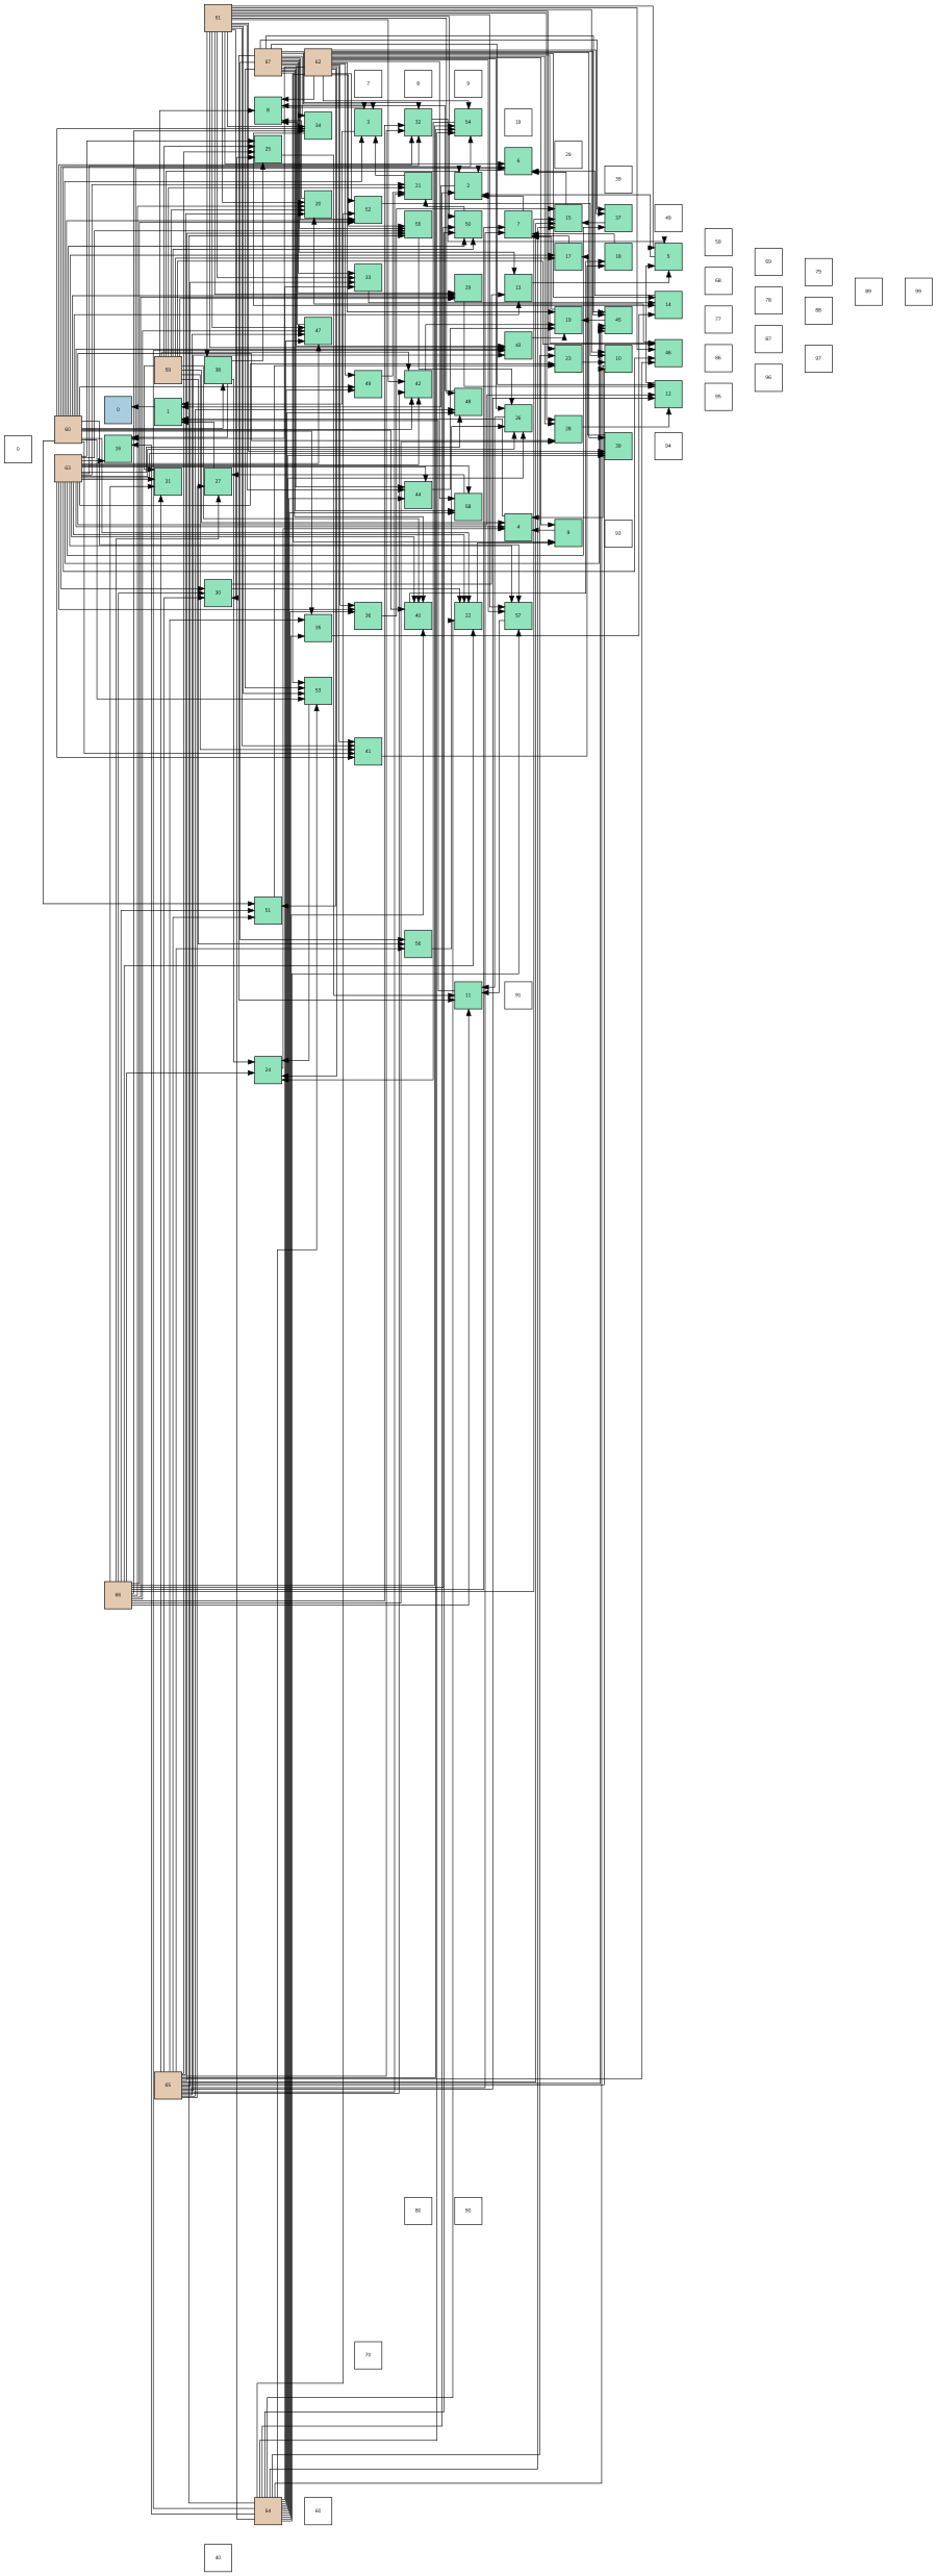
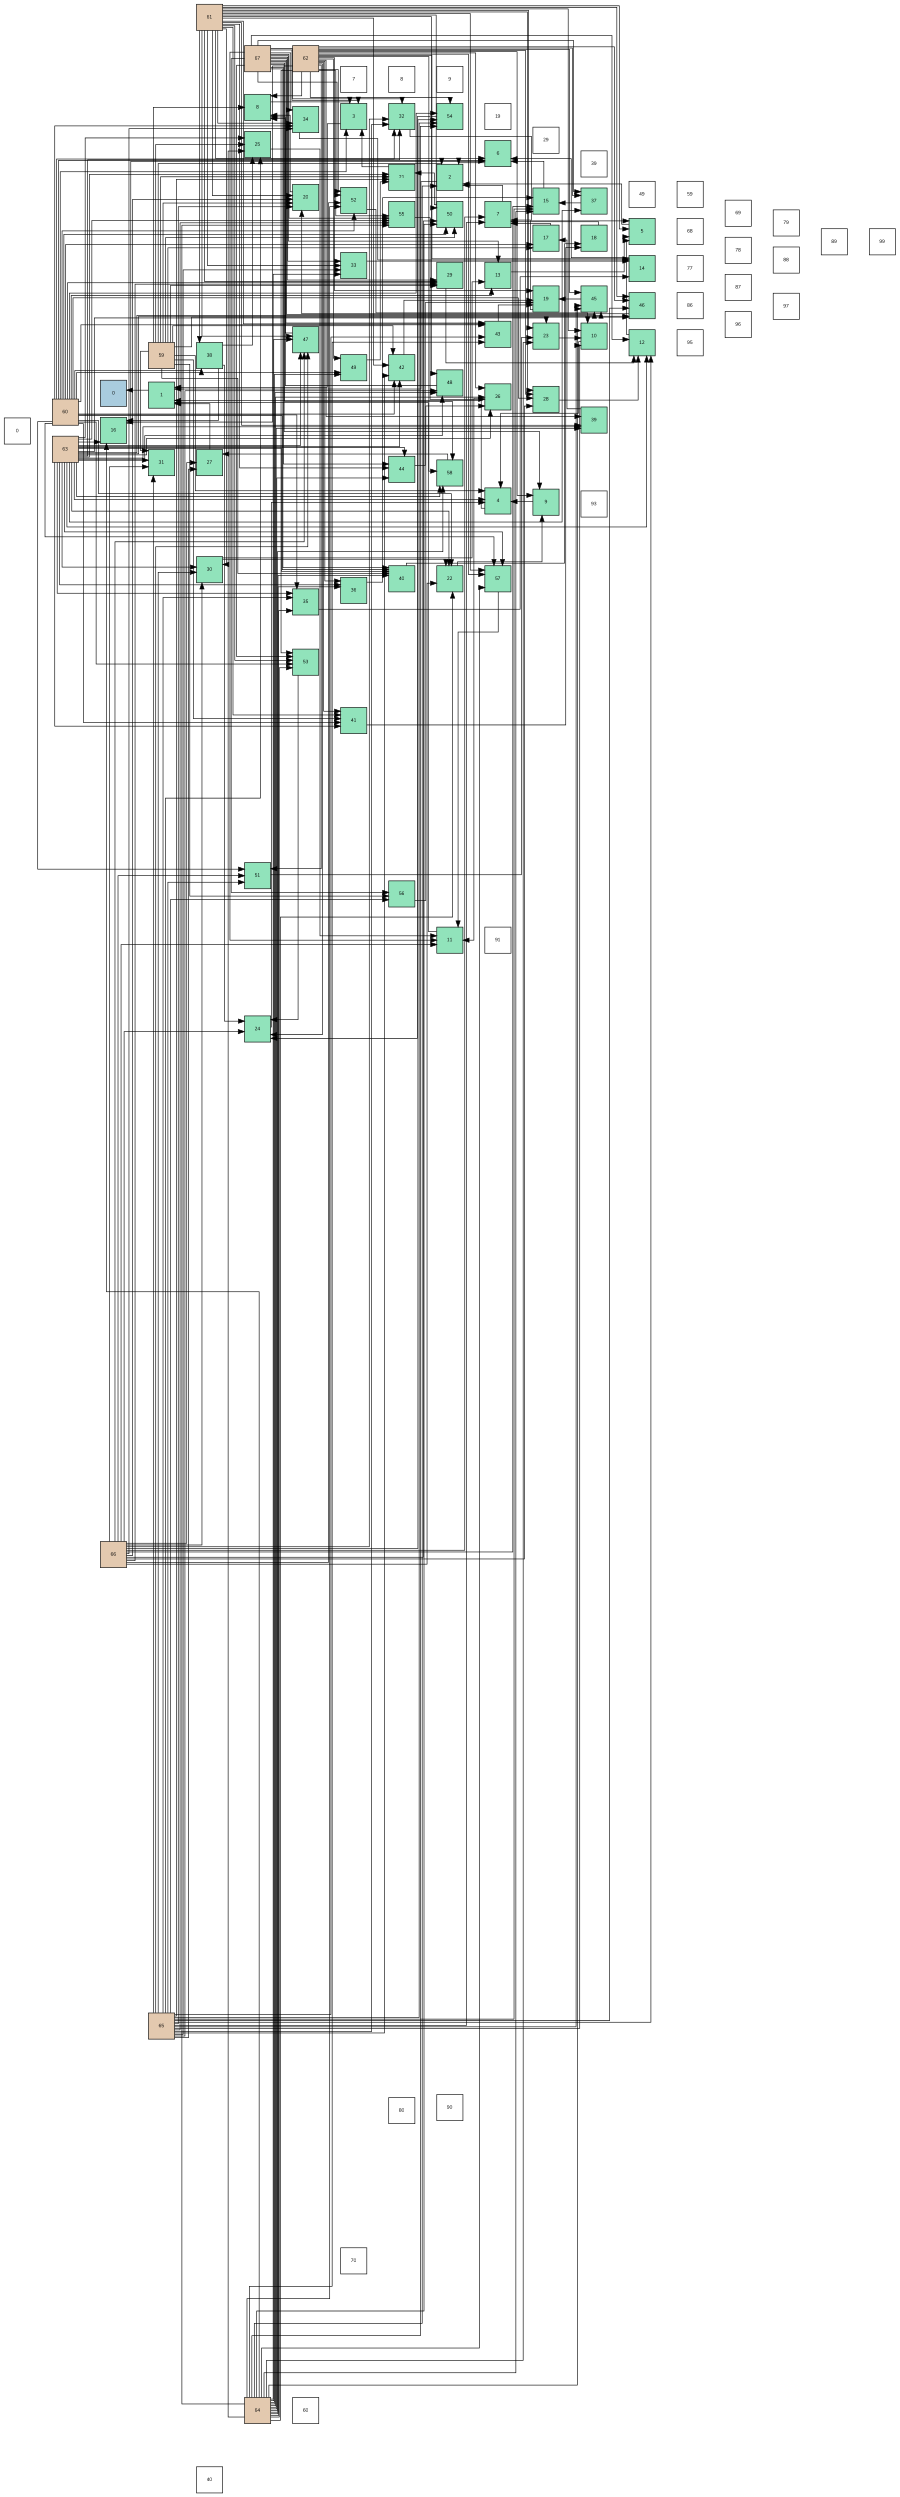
  digraph {
    fontname=Nunito
    rank=same
    rankdir=LR
    splines=ortho
    node [fillcolor="#91e3bb" fixedsize=true fontname=Nunito fontsize=8 shape=square style=filled]
    edge [constraint=false fontname=Nunito style=vis]
    n1 [fillcolor="#ffffff" label=0 width=0.6]
    n2 [fillcolor="#e3c9af" label=60 width=0.6]
    n3 [fillcolor="#e3c9af" label=63 width=0.6]
    n4 [fillcolor="#a9ccde" label=0 width=0.6]
    n5 [label=16 width=0.6]
    n6 [label=38 width=0.6]
    n7 [label=34 width=0.6]
    n8 [label=3 width=0.6]
    n9 [label=32 width=0.6]
    n10 [label=54 width=0.6]
    n11 [label=52 width=0.6]
    n12 [label=6 width=0.6]
    n13 [label=51 width=0.6]
    n14 [label=50 width=0.6]
    n15 [label=35 width=0.6]
    n16 [label=49 width=0.6]
    n17 [label=42 width=0.6]
    n18 [label=29 width=0.6]
    n19 [label=13 width=0.6]
    n20 [label=17 width=0.6]
    n21 [label=53 width=0.6]
    n22 [label=43 width=0.6]
    n23 [label=41 width=0.6]
    n24 [label=40 width=0.6]
    n25 [label=22 width=0.6]
    n26 [label=28 width=0.6]
    n27 [label=57 width=0.6]
    n28 [label=31 width=0.6]
    n29 [label=25 width=0.6]
    n30 [label=21 width=0.6]
    n31 [label=4 width=0.6]
    n32 [label=46 width=0.6]
    n33 [label=30 width=0.6]
    n34 [label=47 width=0.6]
    n35 [label=44 width=0.6]
    n36 [label=48 width=0.6]
    n37 [label=23 width=0.6]
    n38 [label=39 width=0.6]
    n39 [label=55 width=0.6]
    n40 [label=37 width=0.6]
    n41 [label=58 width=0.6]
    n42 [label=45 width=0.6]
    n43 [label=12 width=0.6]
    n44 [label=36 width=0.6]
    n45 [label=26 width=0.6]
    n46 [fillcolor="#e3c9af" label=66 width=0.6]
    n47 [fillcolor="#e3c9af" label=59 width=0.6]
    n48 [label=1 width=0.6]
    n49 [label=8 width=0.6]
    n50 [label=24 width=0.6]
    n51 [label=14 width=0.6]
    n52 [label=2 width=0.6]
    n53 [label=5 width=0.6]
    n54 [fillcolor="#ffffff" label=19 width=0.6]
    n55 [label=10 width=0.6]
    n56 [fillcolor="#ffffff" label=29 width=0.6]
    n57 [label=15 width=0.6]
    n58 [label=7 width=0.6]
    n59 [label=19 width=0.6]
    n60 [label=18 width=0.6]
    n61 [label=56 width=0.6]
    n62 [label=9 width=0.6]
    n63 [label=11 width=0.6]
    n64 [fillcolor="#e3c9af" label=61 width=0.6]
    n65 [label=20 width=0.6]
    n66 [label=27 width=0.6]
    n67 [fillcolor="#e3c9af" label=67 width=0.6]
    n68 [label=33 width=0.6]
    n69 [fillcolor="#ffffff" label=77 width=0.6]
    n70 [fillcolor="#ffffff" label=86 width=0.6]
    n71 [fillcolor="#e3c9af" label=62 width=0.6]
    n72 [fillcolor="#ffffff" label=59 width=0.6]
    n73 [fillcolor="#ffffff" label=68 width=0.6]
-   n74 [fillcolor="#ffffff" label=94 width=0.6]
    n75 [fillcolor="#ffffff" label=7 width=0.6]
    n76 [fillcolor="#ffffff" label=49 width=0.6]
    n77 [fillcolor="#ffffff" label=91 width=0.6]
    n78 [fillcolor="#ffffff" label=93 width=0.6]
    n79 [fillcolor="#ffffff" label=95 width=0.6]
    n80 [fillcolor="#ffffff" label=8 width=0.6]
    n81 [fillcolor="#ffffff" label=9 width=0.6]
    n82 [fillcolor="#e3c9af" label=65 width=0.6]
    n83 [fillcolor="#ffffff" label=39 width=0.6]
    n84 [fillcolor="#ffffff" label=40 width=0.6]
    n85 [fillcolor="#e3c9af" label=64 width=0.6]
    n86 [fillcolor="#ffffff" label=60 width=0.6]
    n87 [fillcolor="#ffffff" label=69 width=0.6]
    n88 [fillcolor="#ffffff" label=70 width=0.6]
    n89 [fillcolor="#ffffff" label=78 width=0.6]
    n90 [fillcolor="#ffffff" label=79 width=0.6]
    n91 [fillcolor="#ffffff" label=80 width=0.6]
    n92 [fillcolor="#ffffff" label=87 width=0.6]
    n93 [fillcolor="#ffffff" label=88 width=0.6]
    n94 [fillcolor="#ffffff" label=89 width=0.6]
    n95 [fillcolor="#ffffff" label=90 width=0.6]
    n96 [fillcolor="#ffffff" label=96 width=0.6]
    n97 [fillcolor="#ffffff" label=97 width=0.6]
    n98 [fillcolor="#ffffff" label=99 width=0.6]
    n1 -> n2 [constraint=true style=invis]
    n1 -> n3 [constraint=true style=invis]
    n2 -> n4 [constraint=true style=invis]
    n2 -> n5 [constraint=true style=invis]
    n2 -> n6
    n2 -> n7
    n2 -> n8
    n2 -> n9
    n2 -> n10
    n2 -> n11
    n2 -> n12
    n2 -> n13
    n2 -> n14
    n2 -> n15
    n2 -> n16
    n2 -> n17
    n2 -> n18
    n2 -> n19
    n2 -> n20
    n2 -> n21
    n2 -> n22
    n2 -> n23
    n2 -> n24
    n2 -> n25
    n2 -> n26
    n2 -> n27
    n3 -> n5
    n3 -> n5 [constraint=true style=invis]
    n3 -> n9
+   n3 -> n15
    n3 -> n17
    n3 -> n23
    n3 -> n24
    n3 -> n25
    n3 -> n27
    n3 -> n28
    n3 -> n29
    n3 -> n30
    n3 -> n31
    n3 -> n32
    n3 -> n33
    n3 -> n34
    n3 -> n35
    n3 -> n36
    n3 -> n37
    n3 -> n38
    n3 -> n39
    n3 -> n40
    n3 -> n41
    n3 -> n42
    n3 -> n43
    n3 -> n44
    n3 -> n45
    n3 -> n46 [constraint=true style=invis]
    n4 -> n47 [constraint=true style=invis]
    n4 -> n48 [constraint=true style=invis]
    n5 -> n12
    n5 -> n28 [constraint=true style=invis]
    n5 -> n48 [constraint=true style=invis]
    n6 -> n5
    n6 -> n29
    n6 -> n29 [constraint=true style=invis]
    n6 -> n49 [constraint=true style=invis]
    n6 -> n50
    n7 -> n8 [constraint=true style=invis]
    n7 -> n11 [constraint=true style=invis]
    n7 -> n51
    n8 -> n9 [constraint=true style=invis]
    n8 -> n30 [constraint=true style=invis]
    n8 -> n48
    n9 -> n10 [constraint=true style=invis]
    n9 -> n52 [constraint=true style=invis]
    n9 -> n53
    n10 -> n12 [constraint=true style=invis]
    n10 -> n50
    n10 -> n54 [constraint=true style=invis]
    n11 -> n30 [constraint=true style=invis]
    n11 -> n39 [constraint=true style=invis]
    n11 -> n55
    n12 -> n52
    n12 -> n56 [constraint=true style=invis]
    n12 -> n57 [constraint=true style=invis]
    n13 -> n15 [constraint=true style=invis]
    n13 -> n34 [constraint=true style=invis]
    n13 -> n37
    n14 -> n19 [constraint=true style=invis]
    n14 -> n30
    n14 -> n58 [constraint=true style=invis]
    n15 -> n16 [constraint=true style=invis]
    n15 -> n44 [constraint=true style=invis]
    n15 -> n51
    n16 -> n17 [constraint=true style=invis]
    n16 -> n30
    n16 -> n35 [constraint=true style=invis]
    n17 -> n18 [constraint=true style=invis]
    n17 -> n36 [constraint=true style=invis]
    n17 -> n59
    n18 -> n19 [constraint=true style=invis]
    n18 -> n22 [constraint=true style=invis]
    n18 -> n43
    n19 -> n20 [constraint=true style=invis]
    n19 -> n53
    n19 -> n59 [constraint=true style=invis]
    n20 -> n40 [constraint=true style=invis]
    n20 -> n58
    n20 -> n60 [constraint=true style=invis]
    n21 -> n23 [constraint=true style=invis]
    n21 -> n44 [constraint=true style=invis]
    n21 -> n50
    n22 -> n37 [constraint=true style=invis]
    n22 -> n59
    n22 -> n59 [constraint=true style=invis]
    n23 -> n24 [constraint=true style=invis]
    n23 -> n60
    n23 -> n61 [constraint=true style=invis]
    n24 -> n25 [constraint=true style=invis]
    n24 -> n41 [constraint=true style=invis]
    n24 -> n60
    n25 -> n27 [constraint=true style=invis]
    n25 -> n31 [constraint=true style=invis]
    n25 -> n62
    n26 -> n38 [constraint=true style=invis]
    n26 -> n43
    n26 -> n55 [constraint=true style=invis]
    n27 -> n62 [constraint=true style=invis]
    n27 -> n63
    n28 -> n33 [constraint=true style=invis]
    n28 -> n66 [constraint=true style=invis]
    n29 -> n34 [constraint=true style=invis]
    n29 -> n63
    n29 -> n65 [constraint=true style=invis]
    n30 -> n8
    n30 -> n14 [constraint=true style=invis]
    n30 -> n52 [constraint=true style=invis]
    n31 -> n26 [constraint=true style=invis]
    n31 -> n48
    n31 -> n62 [constraint=true style=invis]
    n32 -> n65
    n32 -> n69 [constraint=true style=invis]
    n32 -> n70 [constraint=true style=invis]
    n33 -> n13 [constraint=true style=invis]
    n33 -> n19
    n33 -> n25
    n33 -> n50 [constraint=true style=invis]
    n34 -> n16 [constraint=true style=invis]
    n34 -> n49
    n34 -> n68 [constraint=true style=invis]
    n35 -> n36 [constraint=true style=invis]
    n35 -> n41 [constraint=true style=invis]
    n35 -> n59
    n36 -> n22 [constraint=true style=invis]
    n36 -> n45 [constraint=true style=invis]
    n36 -> n49
    n37 -> n42 [constraint=true style=invis]
    n37 -> n55
    n37 -> n55 [constraint=true style=invis]
    n38 -> n20
    n38 -> n43 [constraint=true style=invis]
-   n38 -> n74 [constraint=true style=invis]
    n39 -> n14 [constraint=true style=invis]
    n39 -> n18 [constraint=true style=invis]
    n39 -> n45
    n40 -> n53 [constraint=true style=invis]
    n40 -> n57
    n40 -> n76 [constraint=true style=invis]
    n41 -> n31 [constraint=true style=invis]
    n41 -> n45 [constraint=true style=invis]
    n41 -> n66
    n42 -> n32 [constraint=true style=invis]
    n42 -> n51 [constraint=true style=invis]
    n42 -> n59
    n43 -> n53
    n43 -> n70 [constraint=true style=invis]
    n43 -> n79 [constraint=true style=invis]
    n44 -> n24 [constraint=true style=invis]
    n44 -> n35 [constraint=true style=invis]
    n44 -> n57
    n45 -> n26 [constraint=true style=invis]
    n45 -> n37 [constraint=true style=invis]
    n45 -> n63
    n46 -> n7
    n46 -> n9
    n46 -> n10
    n46 -> n11
    n46 -> n13
    n46 -> n14
    n46 -> n18
    n46 -> n25
    n46 -> n26
    n46 -> n28
    n46 -> n28 [constraint=true style=invis]
    n46 -> n33
    n46 -> n34
    n46 -> n50
    n46 -> n57
    n46 -> n58
    n46 -> n63
    n46 -> n65
    n46 -> n66
    n46 -> n82 [constraint=true style=invis]
    n47 -> n6 [constraint=true style=invis]
    n47 -> n14
    n47 -> n17
    n47 -> n18
    n47 -> n20
    n47 -> n23
    n47 -> n24
    n47 -> n28
    n47 -> n29
    n47 -> n30
    n47 -> n31
    n47 -> n32
    n47 -> n49
    n47 -> n52
    n47 -> n61
    n47 -> n64 [constraint=true style=invis]
    n47 -> n65
    n48 -> n4
    n48 -> n6 [constraint=true style=invis]
    n48 -> n66 [constraint=true style=invis]
    n49 -> n7 [constraint=true style=invis]
    n49 -> n8
    n49 -> n65 [constraint=true style=invis]
    n50 -> n15 [constraint=true style=invis]
    n50 -> n21 [constraint=true style=invis]
    n50 -> n31
    n51 -> n12
    n51 -> n69 [constraint=true style=invis]
    n51 -> n73 [constraint=true style=invis]
    n52 -> n12 [constraint=true style=invis]
    n52 -> n48
    n52 -> n58 [constraint=true style=invis]
    n53 -> n52
    n53 -> n72 [constraint=true style=invis]
    n53 -> n73 [constraint=true style=invis]
    n54 -> n56 [constraint=true style=invis]
    n55 -> n31
    n55 -> n32 [constraint=true style=invis]
    n55 -> n43 [constraint=true style=invis]
    n56 -> n83 [constraint=true style=invis]
    n57 -> n12
    n57 -> n40 [constraint=true style=invis]
    n57 -> n83 [constraint=true style=invis]
    n58 -> n20 [constraint=true style=invis]
    n58 -> n52
    n58 -> n57 [constraint=true style=invis]
    n59 -> n42 [constraint=true style=invis]
    n59 -> n58
    n59 -> n60 [constraint=true style=invis]
    n60 -> n51 [constraint=true style=invis]
    n60 -> n53 [constraint=true style=invis]
    n60 -> n58
    n61 -> n25 [constraint=true style=invis]
    n61 -> n45
    n61 -> n63 [constraint=true style=invis]
    n62 -> n31
    n62 -> n38 [constraint=true style=invis]
    n62 -> n78 [constraint=true style=invis]
    n63 -> n27 [constraint=true style=invis]
    n63 -> n48
    n63 -> n77 [constraint=true style=invis]
    n64 -> n6
    n64 -> n7
    n64 -> n12
    n64 -> n14
    n64 -> n17
    n64 -> n18
    n64 -> n21
    n64 -> n22
    n64 -> n23
    n64 -> n26
    n64 -> n27
    n64 -> n32
    n64 -> n33
    n64 -> n34
    n64 -> n35
    n64 -> n36
    n64 -> n37
    n64 -> n38
    n64 -> n49 [constraint=true style=invis]
    n64 -> n53
    n64 -> n55
    n64 -> n65
    n64 -> n67 [constraint=true style=invis]
    n64 -> n68
    n65 -> n11 [constraint=true style=invis]
    n65 -> n49
    n65 -> n68 [constraint=true style=invis]
    n66 -> n13 [constraint=true style=invis]
    n66 -> n29 [constraint=true style=invis]
    n66 -> n48
    n67 -> n7
    n67 -> n7 [constraint=true style=invis]
    n67 -> n8
    n67 -> n9
    n67 -> n11
    n67 -> n18
    n67 -> n19
    n67 -> n21
    n67 -> n22
    n67 -> n24
    n67 -> n35
    n67 -> n39
    n67 -> n40
    n67 -> n41
    n67 -> n42
    n67 -> n43
    n67 -> n61
    n67 -> n62
    n67 -> n63
    n67 -> n68
    n67 -> n71 [constraint=true style=invis]
    n68 -> n17 [constraint=true style=invis]
    n68 -> n39 [constraint=true style=invis]
    n68 -> n51
    n69 -> n89 [constraint=true style=invis]
    n69 -> n92 [constraint=true style=invis]
    n70 -> n92 [constraint=true style=invis]
    n70 -> n96 [constraint=true style=invis]
    n71 -> n5
    n71 -> n8 [constraint=true style=invis]
    n71 -> n10
    n71 -> n11
    n71 -> n13
    n71 -> n16
    n71 -> n21
    n71 -> n23
    n71 -> n26
    n71 -> n27
    n71 -> n32
    n71 -> n38
    n71 -> n39
    n71 -> n40
    n71 -> n41
    n71 -> n42
    n71 -> n44
    n71 -> n45
    n71 -> n49
    n71 -> n50
    n71 -> n51
    n71 -> n59
    n71 -> n62
    n71 -> n75 [constraint=true style=invis]
    n72 -> n87 [constraint=true style=invis]
    n73 -> n87 [constraint=true style=invis]
    n73 -> n89 [constraint=true style=invis]
-   n74 -> n79 [constraint=true style=invis]
    n75 -> n9 [constraint=true style=invis]
    n75 -> n80 [constraint=true style=invis]
    n76 -> n72 [constraint=true style=invis]
-   n78 -> n74 [constraint=true style=invis]
    n79 -> n96 [constraint=true style=invis]
    n80 -> n10 [constraint=true style=invis]
    n80 -> n81 [constraint=true style=invis]
    n81 -> n54 [constraint=true style=invis]
    n82 -> n9
    n82 -> n10
    n82 -> n13
    n82 -> n15
    n82 -> n17
    n82 -> n22
    n82 -> n28
    n82 -> n29
    n82 -> n30
    n82 -> n32
    n82 -> n33
    n82 -> n33 [constraint=true style=invis]
    n82 -> n34
    n82 -> n36
    n82 -> n39
    n82 -> n42
    n82 -> n43
    n82 -> n55
    n82 -> n57
    n82 -> n58
    n82 -> n61
    n82 -> n65
    n82 -> n66
    n82 -> n68
    n82 -> n84 [constraint=true style=invis]
    n83 -> n76 [constraint=true style=invis]
    n84 -> n50 [constraint=true style=invis]
    n84 -> n85 [constraint=true style=invis]
    n85 -> n5
    n85 -> n10
    n85 -> n11
    n85 -> n14
    n85 -> n15
    n85 -> n16
    n85 -> n21
    n85 -> n21 [constraint=true style=invis]
    n85 -> n22
    n85 -> n24
    n85 -> n25
    n85 -> n27
    n85 -> n29
    n85 -> n34
    n85 -> n35
    n85 -> n36
    n85 -> n37
    n85 -> n38
    n85 -> n39
    n85 -> n41
    n85 -> n42
    n85 -> n44
    n85 -> n45
    n85 -> n52
    n85 -> n57
    n85 -> n68
    n85 -> n86 [constraint=true style=invis]
    n86 -> n23 [constraint=true style=invis]
    n86 -> n88 [constraint=true style=invis]
    n87 -> n90 [constraint=true style=invis]
    n88 -> n61 [constraint=true style=invis]
    n88 -> n91 [constraint=true style=invis]
    n89 -> n90 [constraint=true style=invis]
    n89 -> n93 [constraint=true style=invis]
    n90 -> n94 [constraint=true style=invis]
    n91 -> n63 [constraint=true style=invis]
    n91 -> n95 [constraint=true style=invis]
    n92 -> n93 [constraint=true style=invis]
    n92 -> n97 [constraint=true style=invis]
    n93 -> n94 [constraint=true style=invis]
    n94 -> n98 [constraint=true style=invis]
    n95 -> n77 [constraint=true style=invis]
    n96 -> n97 [constraint=true style=invis]
  }
